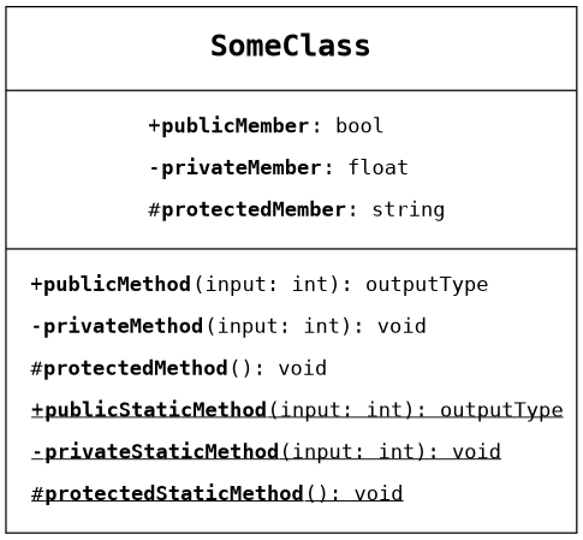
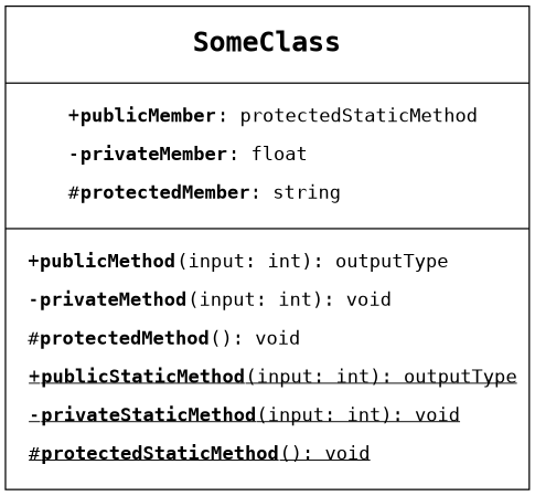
  digraph {
    fontname="DejaVu Sans Mono"
-   n1 [label=<{ 			<br/> 			<b><font point-size="20">SomeClass</font></b> 			<br/> 			<br/> 			| 			<br/> 			+<b>publicMember</b>: bool<br align="left"/> 			<br/> 			-<b>privateMember</b>: float<br align="left"/> 			<br/> 			#<b>protectedMember</b>: string<br align="left"/> 			<br/> 			| 			<br/> 			+<b>publicMethod</b>(input: int): outputType<br align="left"/> 			<br/> 			-<b>privateMethod</b>(input: int): void<br align="left"/> 			<br/> 			#<b>protectedMethod</b>(): void<br align="left"/> 			<br/> 			<u>+<b>publicStaticMethod</b>(input: int): outputType<br align="left"/></u> 			<br/> 			<u>-<b>privateStaticMethod</b>(input: int): void<br align="left"/></u> 			<br/> 			<u>#<b>protectedStaticMethod</b>(): void<br align="left"/></u> 			<br/> 		}> shape=record fontname="DejaVu Sans Mono"]
+   n1 [label=<{ 			<br/> 			<b><font point-size="20">SomeClass</font></b> 			<br/> 			<br/> 			| 			<br/> 			+<b>publicMember</b>: protectedStaticMethod<br align="left"/> 			<br/> 			-<b>privateMember</b>: float<br align="left"/> 			<br/> 			#<b>protectedMember</b>: string<br align="left"/> 			<br/> 			| 			<br/> 			+<b>publicMethod</b>(input: int): outputType<br align="left"/> 			<br/> 			-<b>privateMethod</b>(input: int): void<br align="left"/> 			<br/> 			#<b>protectedMethod</b>(): void<br align="left"/> 			<br/> 			<u>+<b>publicStaticMethod</b>(input: int): outputType<br align="left"/></u> 			<br/> 			<u>-<b>privateStaticMethod</b>(input: int): void<br align="left"/></u> 			<br/> 			<u>#<b>protectedStaticMethod</b>(): void<br align="left"/></u> 			<br/> 		}> shape=record fontname="DejaVu Sans Mono"]
  }
